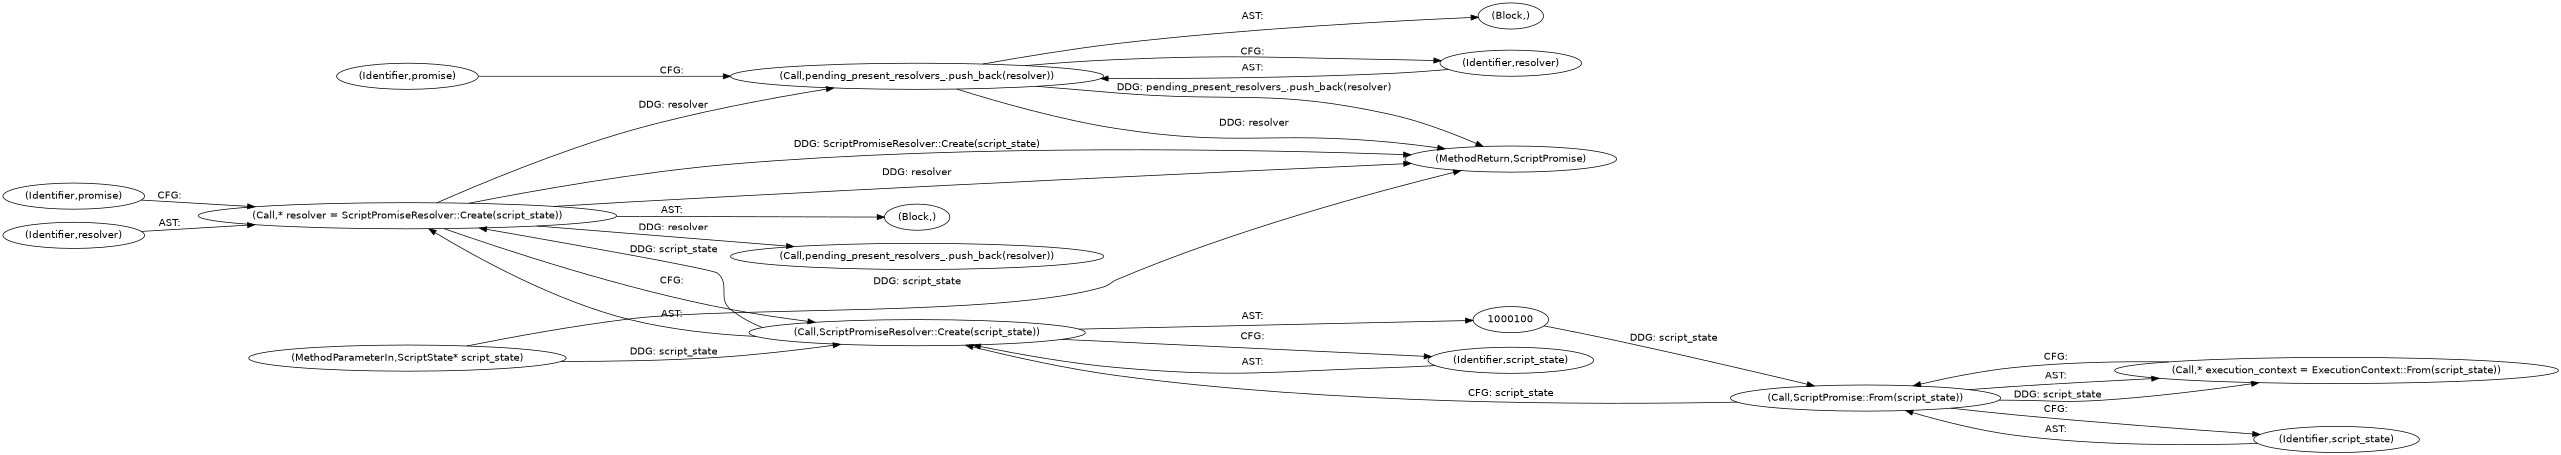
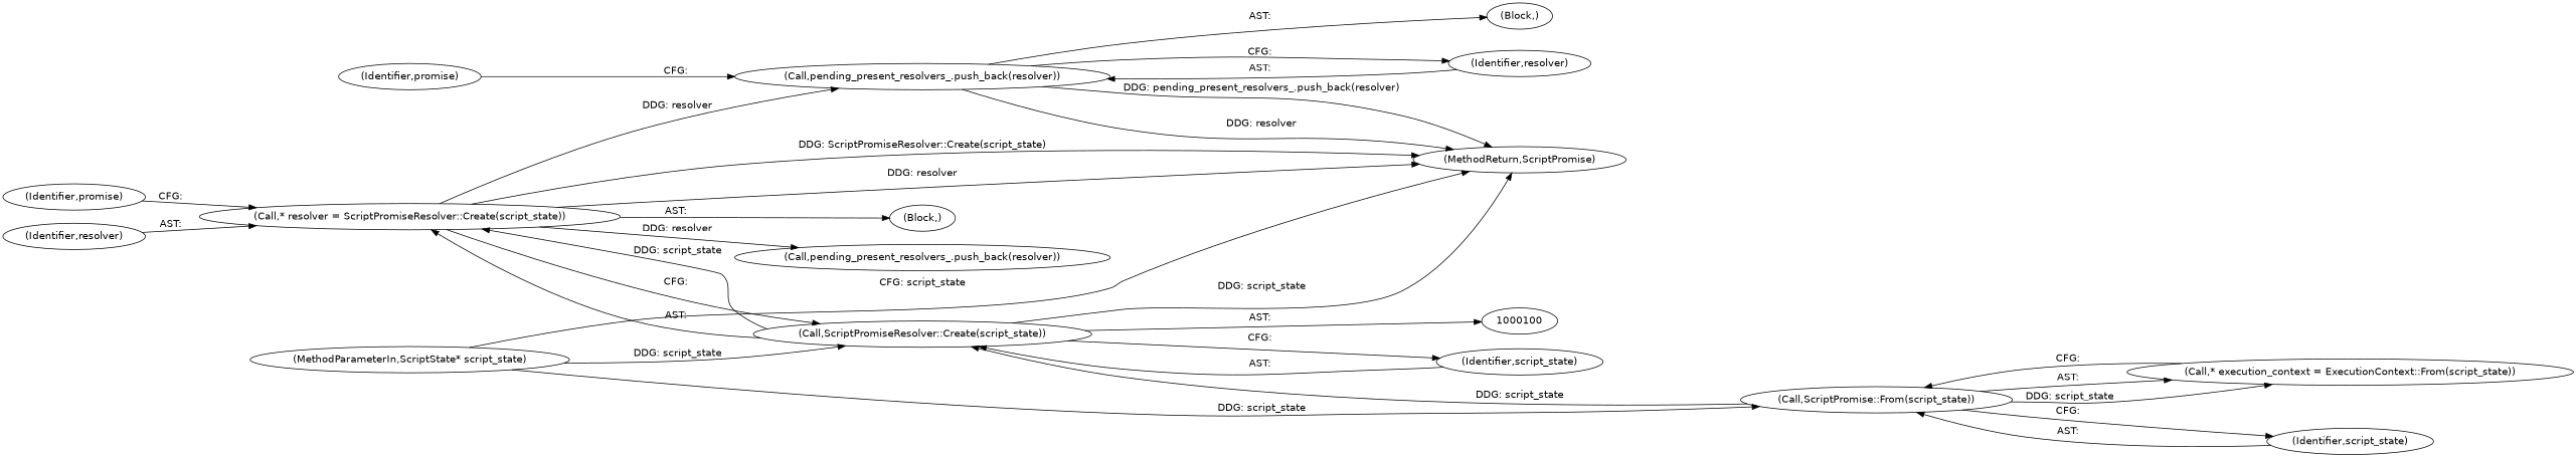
  digraph {
    fontname="DejaVu Sans"
    rankdir=LR
    node [fontname="DejaVu Sans"]
    edge [fontname="DejaVu Sans"]
    n1 [label="(Call,pending_present_resolvers_.push_back(resolver))"]
    n2 [label="(Identifier,resolver)"]
    n3 [label="(MethodReturn,ScriptPromise)"]
    n4 [label="(Block,)"]
    n5 [label="(Call,* resolver = ScriptPromiseResolver::Create(script_state))"]
    n6 [label="(Call,ScriptPromiseResolver::Create(script_state))"]
    n7 [label="(Block,)"]
    n8 [label="(Call,pending_present_resolvers_.push_back(resolver))"]
    n9 [label="(Identifier,script_state)"]
    1000100
    n11 [label="(Call,ScriptPromise::From(script_state))"]
    n12 [label="(Call,* execution_context = ExecutionContext::From(script_state))"]
    n13 [label="(Identifier,script_state)"]
    n14 [label="(MethodParameterIn,ScriptState* script_state)"]
    n15 [label="(Identifier,promise)"]
    n16 [label="(Identifier,promise)"]
    n17 [label="(Identifier,resolver)"]
    n1 -> n2 [label="CFG: "]
    n1 -> n3 [label="DDG: pending_present_resolvers_.push_back(resolver)"]
    n1 -> n3 [label="DDG: resolver"]
    n1 -> n4 [label="AST: "]
    n2 -> n1 [label="AST: "]
    n5 -> n1 [label="DDG: resolver"]
    n5 -> n3 [label="DDG: resolver"]
    n5 -> n3 [label="DDG: ScriptPromiseResolver::Create(script_state)"]
    n5 -> n6 [label="CFG: "]
    n5 -> n7 [label="AST: "]
    n5 -> n8 [label="DDG: resolver"]
+   n6 -> n3 [label="DDG: script_state"]
    n6 -> n5 [label="AST: "]
    n6 -> n5 [label="DDG: script_state"]
    n6 -> n9 [label="CFG: "]
    n6 -> 1000100 [label="AST: "]
    n9 -> n6 [label="AST: "]
-   n11 -> n6 [label="CFG: script_state"]
+   n11 -> n6 [label="DDG: script_state"]
    n11 -> n12 [label="AST: "]
    n11 -> n12 [label="DDG: script_state"]
    n11 -> n13 [label="CFG: "]
    n12 -> n11 [label="CFG: "]
    n13 -> n11 [label="AST: "]
-   n14 -> n3 [label="DDG: script_state"]
+   n14 -> n3 [label="CFG: script_state"]
    n14 -> n6 [label="DDG: script_state"]
-   1000100 -> n11 [label="DDG: script_state"]
+   n14 -> n11 [label="DDG: script_state"]
    n15 -> n5 [label="CFG: "]
    n16 -> n1 [label="CFG: "]
    n17 -> n5 [label="AST: "]
  }
